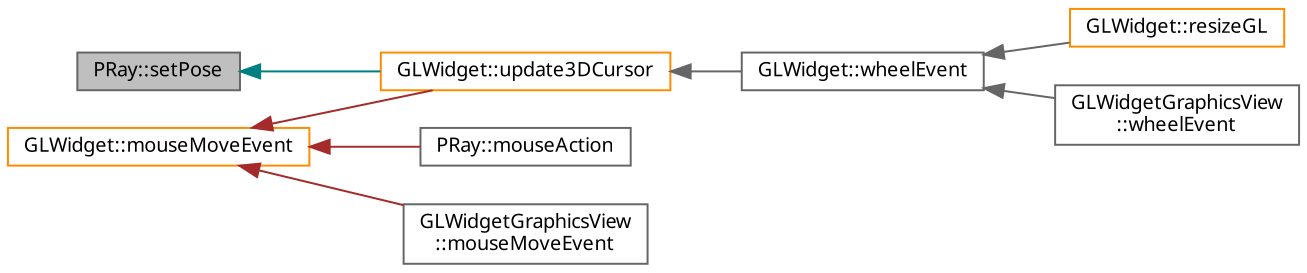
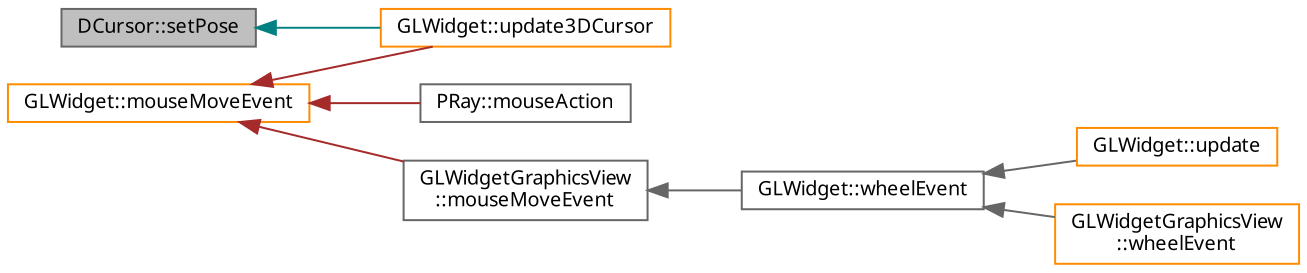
  digraph {
    fontname="Noto Sans"
    rankdir=LR
    node [color=gray40 fillcolor=white fontname="Noto Sans" fontsize=10 shape=record style=filled]
    edge [color=gray40 dir=back fontname="Noto Sans" fontsize=10 labelfontname=Helvetica labelfontsize=10 style=solid]
-   n1 [fillcolor=grey75 fontcolor=black height=0.2 label="PRay::setPose" width=0.4]
+   n1 [fillcolor=grey75 fontcolor=black height=0.2 label="DCursor::setPose" width=0.4]
    n2 [color=darkorange height=0.2 label="GLWidget::update3DCursor" width=0.4]
    n3 [height=0.2 label="GLWidget::wheelEvent" width=0.4]
    n4 [color=darkorange height=0.2 label="GLWidget::mouseMoveEvent" width=0.4]
    n5 [height=0.2 label="PRay::mouseAction" width=0.4]
    n6 [height=0.2 label="GLWidgetGraphicsView\l::mouseMoveEvent" width=0.4]
-   n7 [color=darkorange height=0.2 label="GLWidget::resizeGL" width=0.4]
-   n8 [height=0.2 label="GLWidgetGraphicsView\l::wheelEvent" width=0.4]
+   n7 [color=darkorange height=0.2 label="GLWidget::update" width=0.4]
+   n8 [color=darkorange height=0.2 label="GLWidgetGraphicsView\l::wheelEvent" width=0.4]
    n1 -> n2 [color=teal]
-   n2 -> n3
+   n6 -> n3
    n3 -> n7
    n3 -> n8
    n4 -> n2 [color=brown]
    n4 -> n5 [color=brown]
    n4 -> n6 [color=brown]
  }
